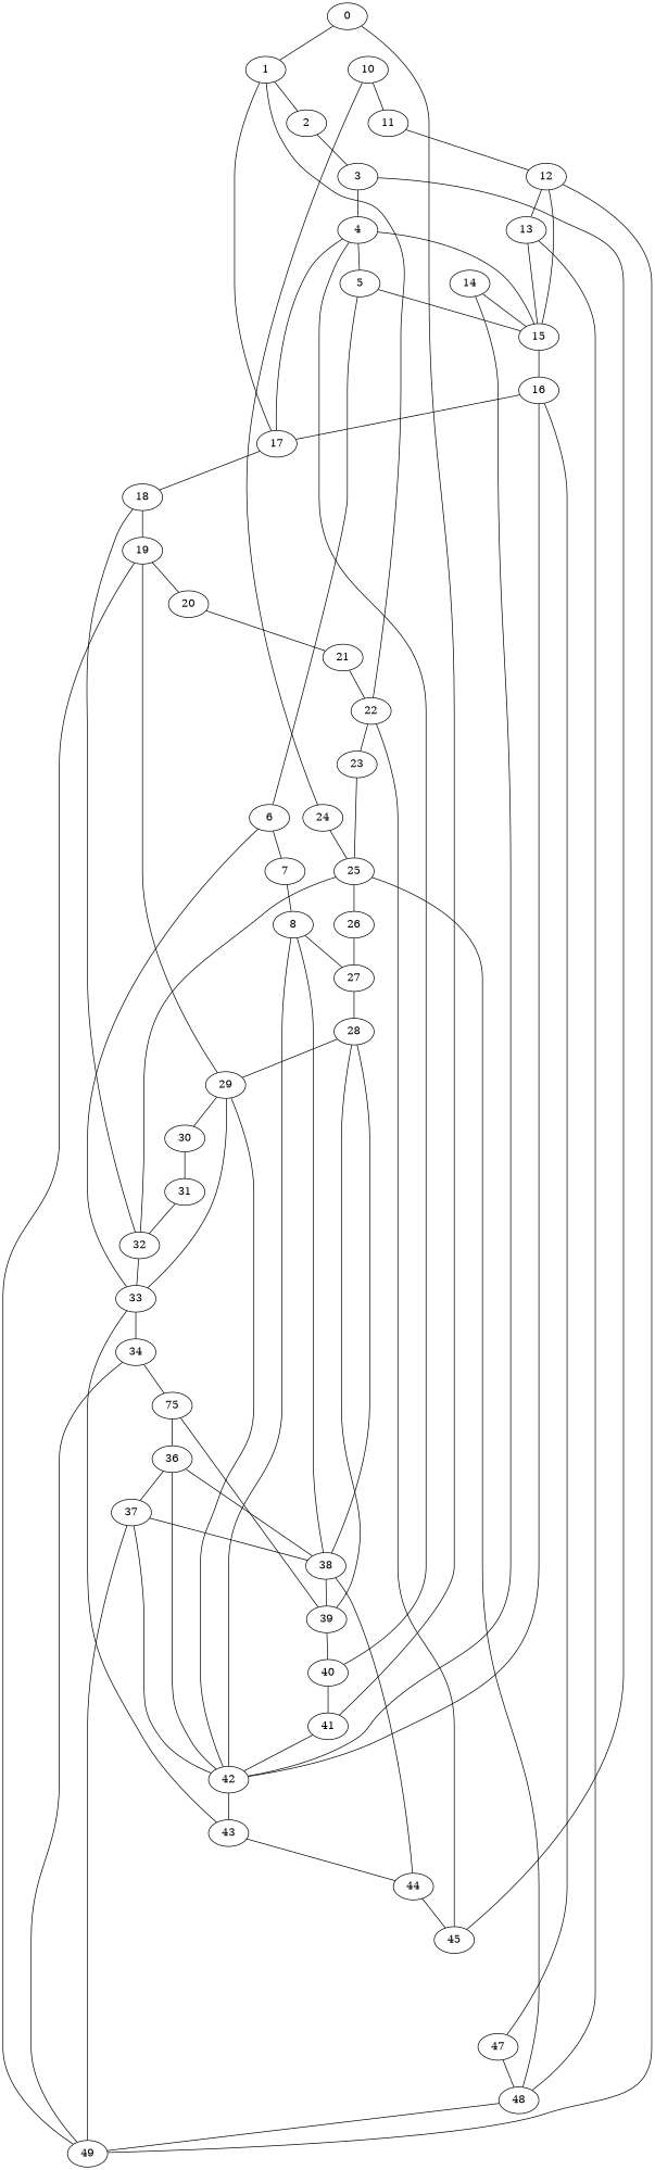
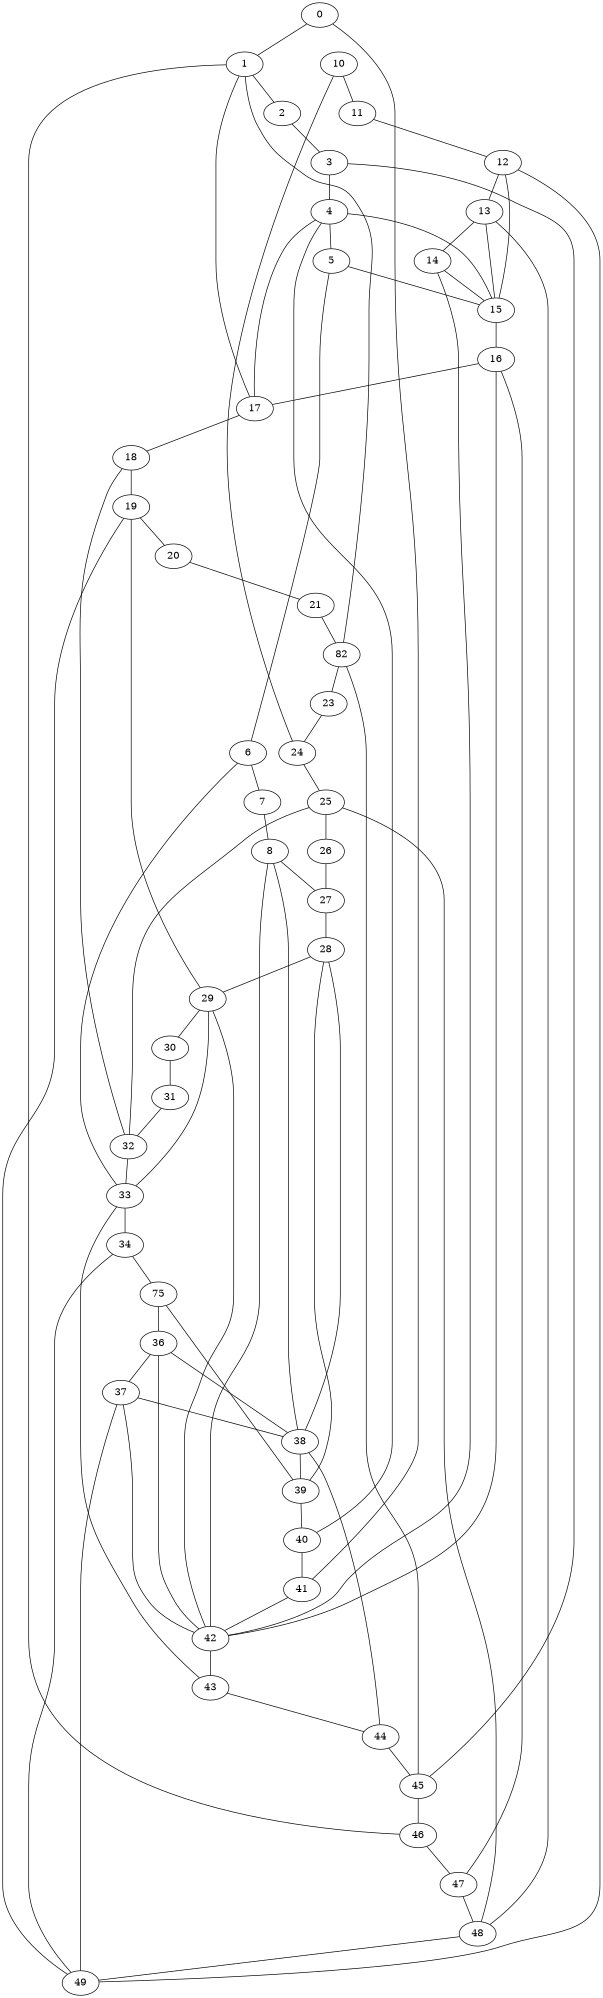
  graph {
    0
    1
    41
    2
+   46
    17
-   22
+   22 [label=82]
    42
    3
    47
    18
    45
    23
    43
    4
    48
    32
    19
    24
    5
    15
    40
    6
    16
    7
    33
    8
    34
    38
    27
    49
    n32 [label=75]
    44
    39
    28
    10
    11
    31
    29
    12
    25
    13
    26
    14
    20
    21
    30
    36
    37
    0 -- 1
    0 -- 41
    1 -- 2
+   1 -- 46
    1 -- 17
    1 -- 22
    41 -- 42
    2 -- 3
+   46 -- 47
    17 -- 18
    22 -- 45
    22 -- 23
    42 -- 43
    3 -- 45
    3 -- 4
    47 -- 48
    18 -- 32
    18 -- 19
-   23 -- 25
+   45 -- 46
+   23 -- 24
    43 -- 44
    4 -- 17
    4 -- 5
    4 -- 15
    4 -- 40
    48 -- 49
    32 -- 33
    19 -- 49
    19 -- 29
    19 -- 20
    24 -- 25
    5 -- 15
    5 -- 6
    15 -- 16
    40 -- 41
    6 -- 7
    6 -- 33
    16 -- 17
    16 -- 42
    16 -- 47
    7 -- 8
    33 -- 43
    33 -- 34
    8 -- 42
    8 -- 38
    8 -- 27
    34 -- 49
    34 -- n32
    38 -- 44
    38 -- 39
    27 -- 28
    n32 -- 39
    n32 -- 36
    44 -- 45
    39 -- 40
    28 -- 38
    28 -- 39
    28 -- 29
    10 -- 24
    10 -- 11
    11 -- 12
    31 -- 32
    29 -- 42
    29 -- 33
    29 -- 30
    12 -- 15
    12 -- 49
    12 -- 13
    25 -- 48
    25 -- 32
    25 -- 26
    13 -- 48
    13 -- 15
+   13 -- 14
    26 -- 27
    14 -- 42
    14 -- 15
    20 -- 21
    21 -- 22
    30 -- 31
    36 -- 42
    36 -- 38
    36 -- 37
    37 -- 42
    37 -- 38
    37 -- 49
  }
